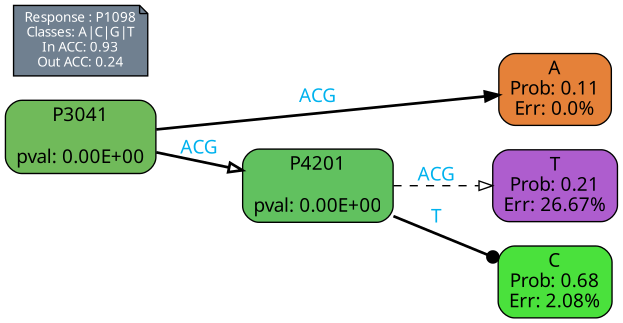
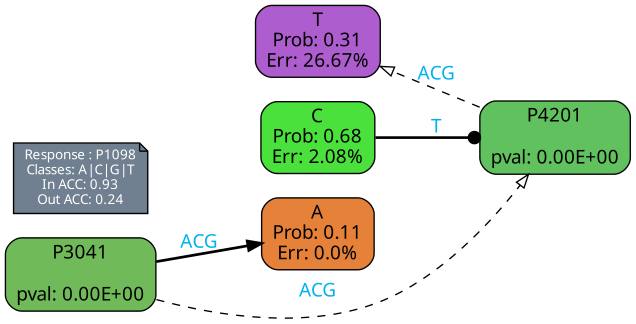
  digraph {
    fontname="Noto Sans"
    rankdir=LR
    ranksep=equally
    splines=polylines
    node [color=black fontname="Noto Sans" shape=box style="filled, rounded"]
    edge [arrowhead=onormal fontcolor=deepskyblue2 fontname="Noto Sans" style=bold]
-   n1 [fillcolor="#ae5dce" label="T\nProb: 0.21\nErr: 26.67%"]
+   n1 [fillcolor="#ae5dce" label="T\nProb: 0.31\nErr: 26.67%"]
    n2 [fillcolor="#4ae13c" label="C\nProb: 0.68\nErr: 2.08%"]
    n3 [fillcolor="#e58139" label="A\nProb: 0.11\nErr: 0.0%"]
    n4 [align=left fillcolor=slategray fontcolor=white fontsize=10 label="Response : P1098\nClasses: A|C|G|T\nIn ACC: 0.93\nOut ACC: 0.24\n" shape=note style=filled]
    n5 [fillcolor="#70ba5a" label="P3041\n\npval: 0.00E+00"]
    n6 [fillcolor="#61c15f" label="P4201\n\npval: 0.00E+00"]
    subgraph sub_1 {
      rank=same
      n1
      n2
      n3
    }
    subgraph sub_2 {
      rank=same
      n4
      n5
    }
    n5 -> n3 [arrowhead=normal label=ACG]
-   n5 -> n6 [label=ACG]
+   n5 -> n6 [label=ACG style=dashed]
    n6 -> n1 [label=ACG style=dashed]
-   n6 -> n2 [arrowhead=dot label=T]
+   n2 -> n6 [arrowhead=dot label=T]
  }
